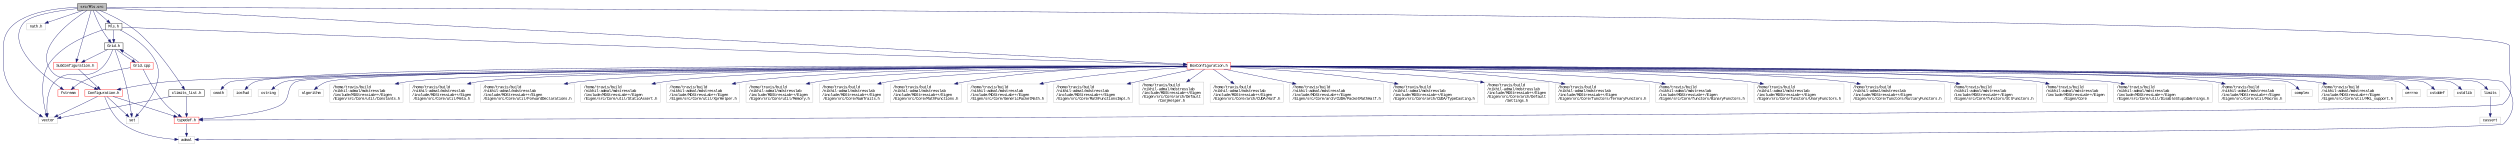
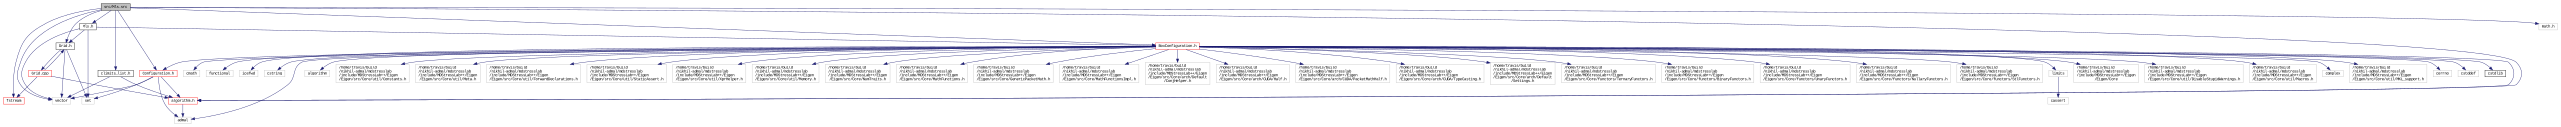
  digraph {
    fontname="Liberation Mono"
    node [color=grey75 fillcolor=white fontname="Liberation Mono" fontsize=10 shape=record style=filled]
    edge [color=midnightblue fontname="Liberation Mono" fontsize=10 labelfontname=Helvetica labelfontsize=10 style=solid]
    n1 [color=black fillcolor=grey75 fontcolor=black height=0.2 label="src/Mls.src" width=0.4]
    n2 [color=red height=0.2 label=fstream width=0.4]
    n3 [height=0.2 label=vector width=0.4]
    n4 [height=0.2 label="math.h" width=0.4]
    n5 [color=black height=0.2 label="Grid.h" width=0.4]
-   n6 [color=red height=0.2 label="typedef.h" width=0.4]
-   n7 [color=red height=0.2 label="SubConfiguration.h" width=0.4]
+   n6 [color=red height=0.2 label="algorithm.h" width=0.4]
    n8 [color=red height=0.2 label="Configuration.h" width=0.4]
    n9 [color=red height=0.2 label="BoxConfiguration.h" width=0.4]
    n10 [color=black height=0.2 label="Mls.h" width=0.4]
    n11 [color=black height=0.2 label="climits_list.h" width=0.4]
    n12 [height=0.2 label=set width=0.4]
    n13 [color=red height=0.2 label="Grid.cpp" width=0.4]
    n14 [height=0.2 label=admal width=0.4]
    n15 [height=0.2 label="/home/travis/build\l/nikhil-admal/mdstresslab\l/include/MDStressLab++/Eigen\l/Eigen/Core" width=0.4]
    n16 [height=0.2 label="/home/travis/build\l/nikhil-admal/mdstresslab\l/include/MDStressLab++/Eigen\l/Eigen/src/Core/util/DisableStupidWarnings.h" width=0.4]
    n17 [height=0.2 label="/home/travis/build\l/nikhil-admal/mdstresslab\l/include/MDStressLab++/Eigen\l/Eigen/src/Core/util/Macros.h" width=0.4]
    n18 [height=0.2 label=complex width=0.4]
    n19 [height=0.2 label="/home/travis/build\l/nikhil-admal/mdstresslab\l/include/MDStressLab++/Eigen\l/Eigen/src/Core/util/MKL_support.h" width=0.4]
    n20 [height=0.2 label=cerrno width=0.4]
    n21 [height=0.2 label=cstddef width=0.4]
-   n22 [height=0.2 label=cstdlib width=0.4]
+   n22 [color=black height=0.2 label=cstdlib width=0.4]
    n23 [height=0.2 label=cmath width=0.4]
+   n24 [height=0.2 label=functional width=0.4]
    n25 [height=0.2 label=iosfwd width=0.4]
    n26 [height=0.2 label=cstring width=0.4]
    n27 [height=0.2 label=limits width=0.4]
    n28 [height=0.2 label=algorithm width=0.4]
    n29 [height=0.2 label="/home/travis/build\l/nikhil-admal/mdstresslab\l/include/MDStressLab++/Eigen\l/Eigen/src/Core/util/Constants.h" width=0.4]
    n30 [height=0.2 label="/home/travis/build\l/nikhil-admal/mdstresslab\l/include/MDStressLab++/Eigen\l/Eigen/src/Core/util/Meta.h" width=0.4]
    n31 [height=0.2 label="/home/travis/build\l/nikhil-admal/mdstresslab\l/include/MDStressLab++/Eigen\l/Eigen/src/Core/util/ForwardDeclarations.h" width=0.4]
    n32 [height=0.2 label="/home/travis/build\l/nikhil-admal/mdstresslab\l/include/MDStressLab++/Eigen\l/Eigen/src/Core/util/StaticAssert.h" width=0.4]
    n33 [height=0.2 label="/home/travis/build\l/nikhil-admal/mdstresslab\l/include/MDStressLab++/Eigen\l/Eigen/src/Core/util/XprHelper.h" width=0.4]
    n34 [height=0.2 label="/home/travis/build\l/nikhil-admal/mdstresslab\l/include/MDStressLab++/Eigen\l/Eigen/src/Core/util/Memory.h" width=0.4]
    n35 [height=0.2 label="/home/travis/build\l/nikhil-admal/mdstresslab\l/include/MDStressLab++/Eigen\l/Eigen/src/Core/NumTraits.h" width=0.4]
    n36 [height=0.2 label="/home/travis/build\l/nikhil-admal/mdstresslab\l/include/MDStressLab++/Eigen\l/Eigen/src/Core/MathFunctions.h" width=0.4]
    n37 [height=0.2 label="/home/travis/build\l/nikhil-admal/mdstresslab\l/include/MDStressLab++/Eigen\l/Eigen/src/Core/GenericPacketMath.h" width=0.4]
    n38 [height=0.2 label="/home/travis/build\l/nikhil-admal/mdstresslab\l/include/MDStressLab++/Eigen\l/Eigen/src/Core/MathFunctionsImpl.h" width=0.4]
    n39 [height=0.2 label="/home/travis/build\l/nikhil-admal/mdstresslab\l/include/MDStressLab++/Eigen\l/Eigen/src/Core/arch/Default\l/ConjHelper.h" width=0.4]
    n40 [height=0.2 label="/home/travis/build\l/nikhil-admal/mdstresslab\l/include/MDStressLab++/Eigen\l/Eigen/src/Core/arch/CUDA/Half.h" width=0.4]
    n41 [height=0.2 label="/home/travis/build\l/nikhil-admal/mdstresslab\l/include/MDStressLab++/Eigen\l/Eigen/src/Core/arch/CUDA/PacketMathHalf.h" width=0.4]
    n42 [height=0.2 label="/home/travis/build\l/nikhil-admal/mdstresslab\l/include/MDStressLab++/Eigen\l/Eigen/src/Core/arch/CUDA/TypeCasting.h" width=0.4]
    n43 [height=0.2 label="/home/travis/build\l/nikhil-admal/mdstresslab\l/include/MDStressLab++/Eigen\l/Eigen/src/Core/arch/Default\l/Settings.h" width=0.4]
    n44 [height=0.2 label="/home/travis/build\l/nikhil-admal/mdstresslab\l/include/MDStressLab++/Eigen\l/Eigen/src/Core/functors/TernaryFunctors.h" width=0.4]
    n45 [height=0.2 label="/home/travis/build\l/nikhil-admal/mdstresslab\l/include/MDStressLab++/Eigen\l/Eigen/src/Core/functors/BinaryFunctors.h" width=0.4]
    n46 [height=0.2 label="/home/travis/build\l/nikhil-admal/mdstresslab\l/include/MDStressLab++/Eigen\l/Eigen/src/Core/functors/UnaryFunctors.h" width=0.4]
    n47 [height=0.2 label="/home/travis/build\l/nikhil-admal/mdstresslab\l/include/MDStressLab++/Eigen\l/Eigen/src/Core/functors/NullaryFunctors.h" width=0.4]
    n48 [height=0.2 label="/home/travis/build\l/nikhil-admal/mdstresslab\l/include/MDStressLab++/Eigen\l/Eigen/src/Core/functors/StlFunctors.h" width=0.4]
    n49 [height=0.2 label=cassert width=0.4]
    n1 -> n2
    n1 -> n3
    n1 -> n4
    n1 -> n5
    n1 -> n6
-   n1 -> n7
    n1 -> n8
    n1 -> n9
    n1 -> n10
    n1 -> n11
    n5 -> n3
-   n5 -> n7
    n5 -> n12
    n5 -> n13
    n6 -> n14
-   n7 -> n8
    n8 -> n3
    n8 -> n6
    n8 -> n12
    n8 -> n14
    n9 -> n6
    n9 -> n8
    n9 -> n14
    n9 -> n15
    n9 -> n16
    n9 -> n17
    n9 -> n18
    n9 -> n19
    n9 -> n20
    n9 -> n21
    n9 -> n22
    n9 -> n23
+   n9 -> n24
    n9 -> n25
    n9 -> n26
    n9 -> n27
    n9 -> n28
    n9 -> n29
    n9 -> n30
    n9 -> n31
    n9 -> n32
    n9 -> n33
    n9 -> n34
    n9 -> n35
    n9 -> n36
    n9 -> n37
    n9 -> n38
    n9 -> n39
    n9 -> n40
    n9 -> n41
    n9 -> n42
    n9 -> n43
    n9 -> n44
    n9 -> n45
    n9 -> n46
    n9 -> n47
    n9 -> n48
    n10 -> n3
    n10 -> n5
    n10 -> n9
    n10 -> n12
    n11 -> n3
    n11 -> n6
    n13 -> n2
    n13 -> n5
    n13 -> n6
    n27 -> n49
  }
